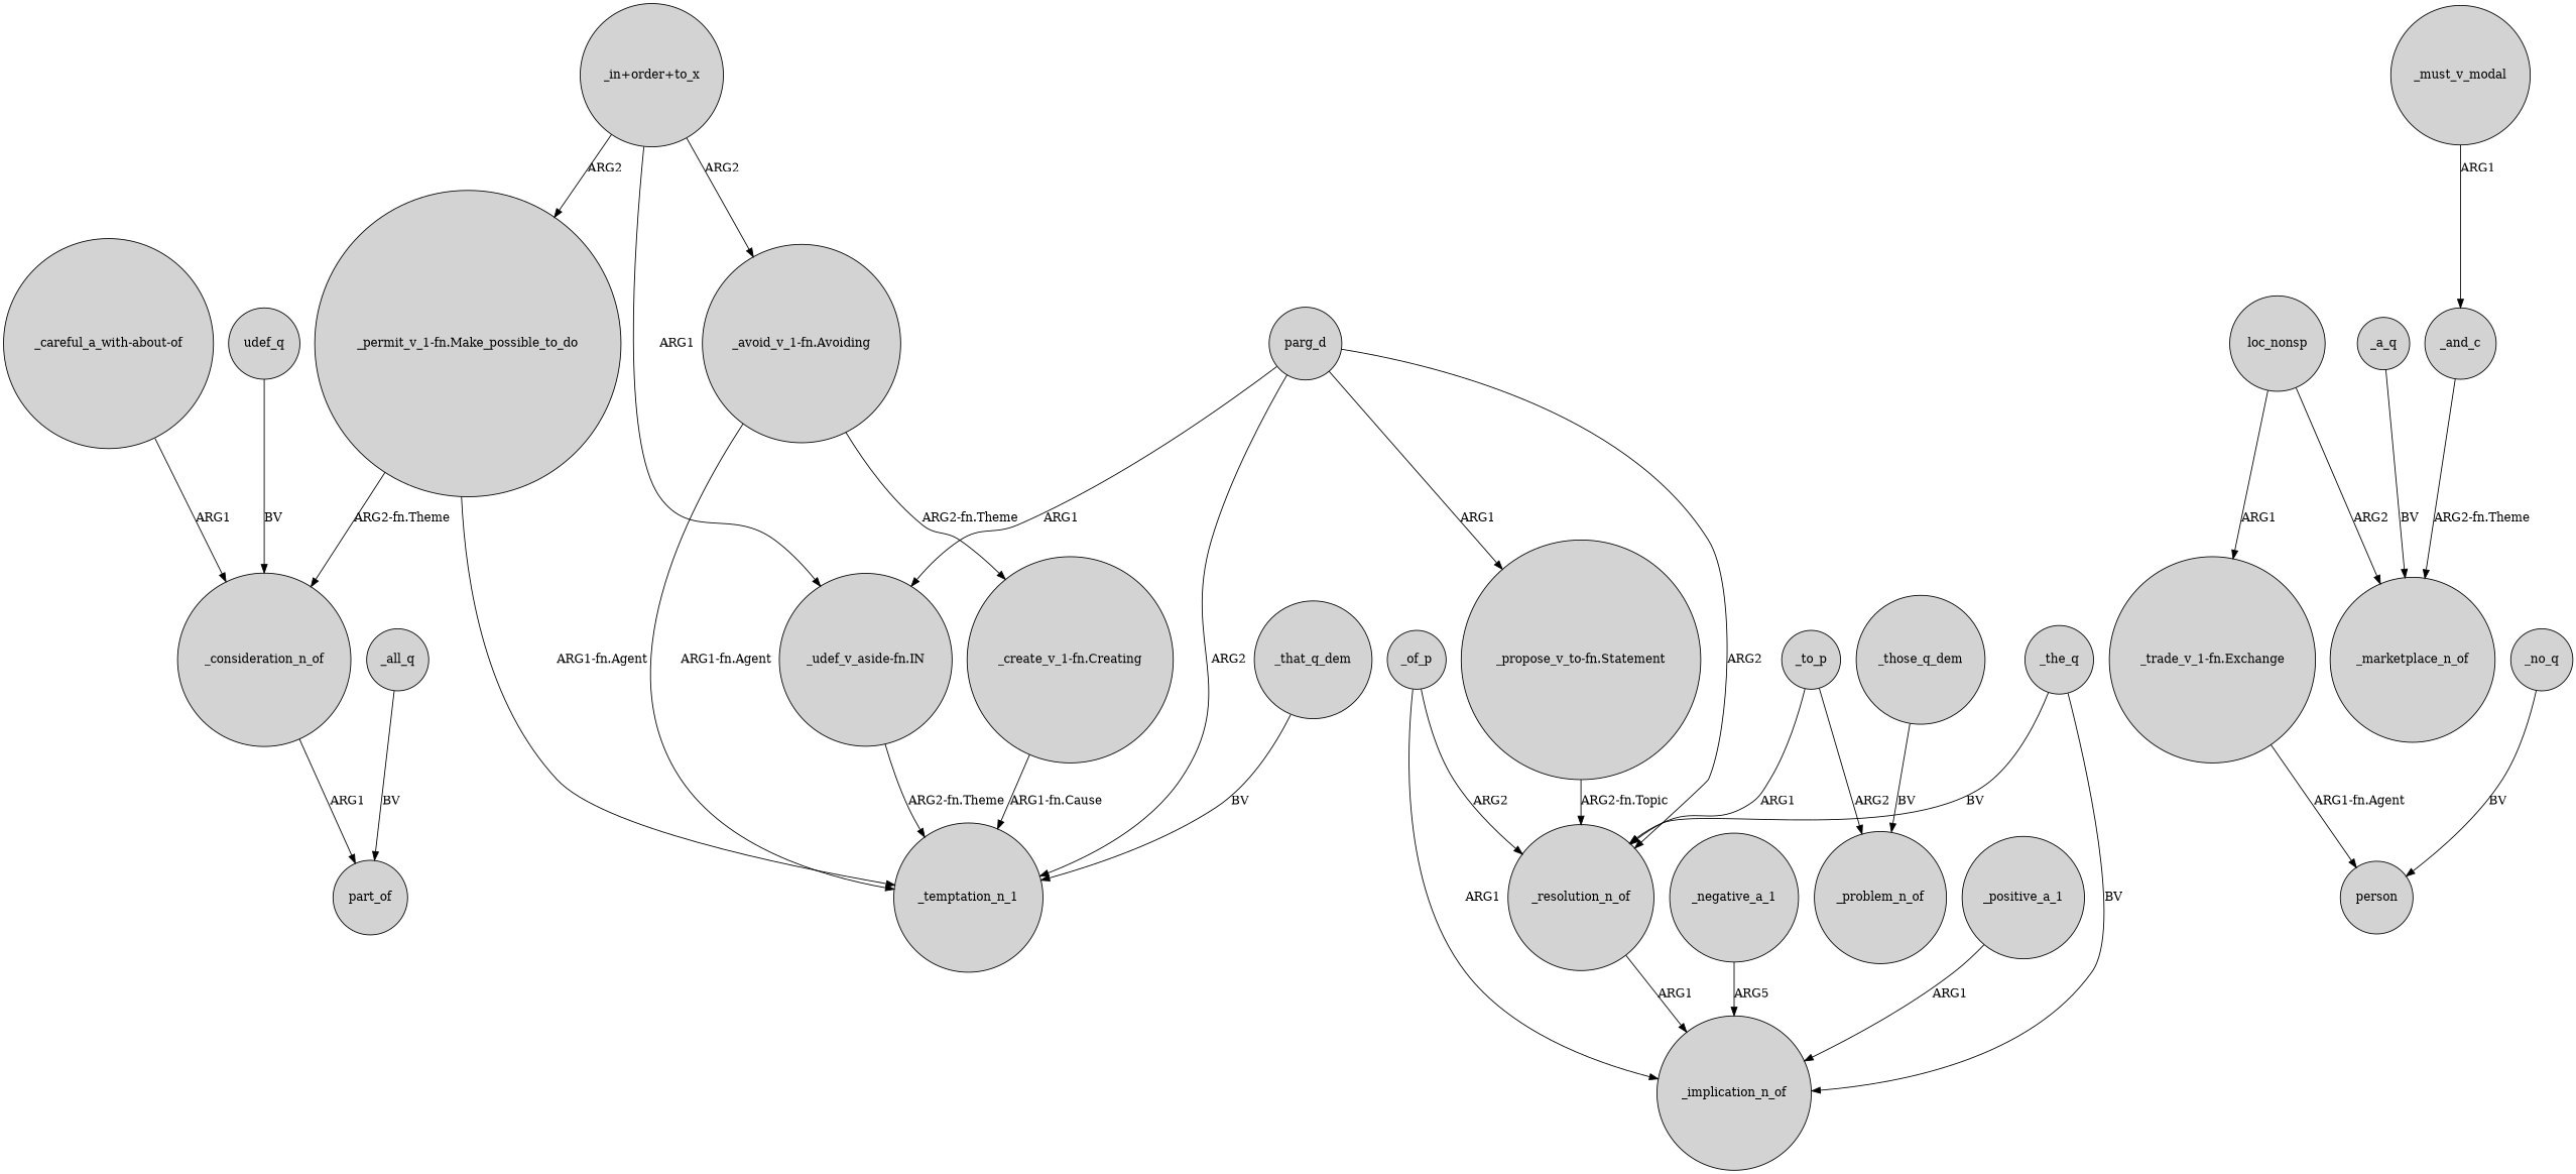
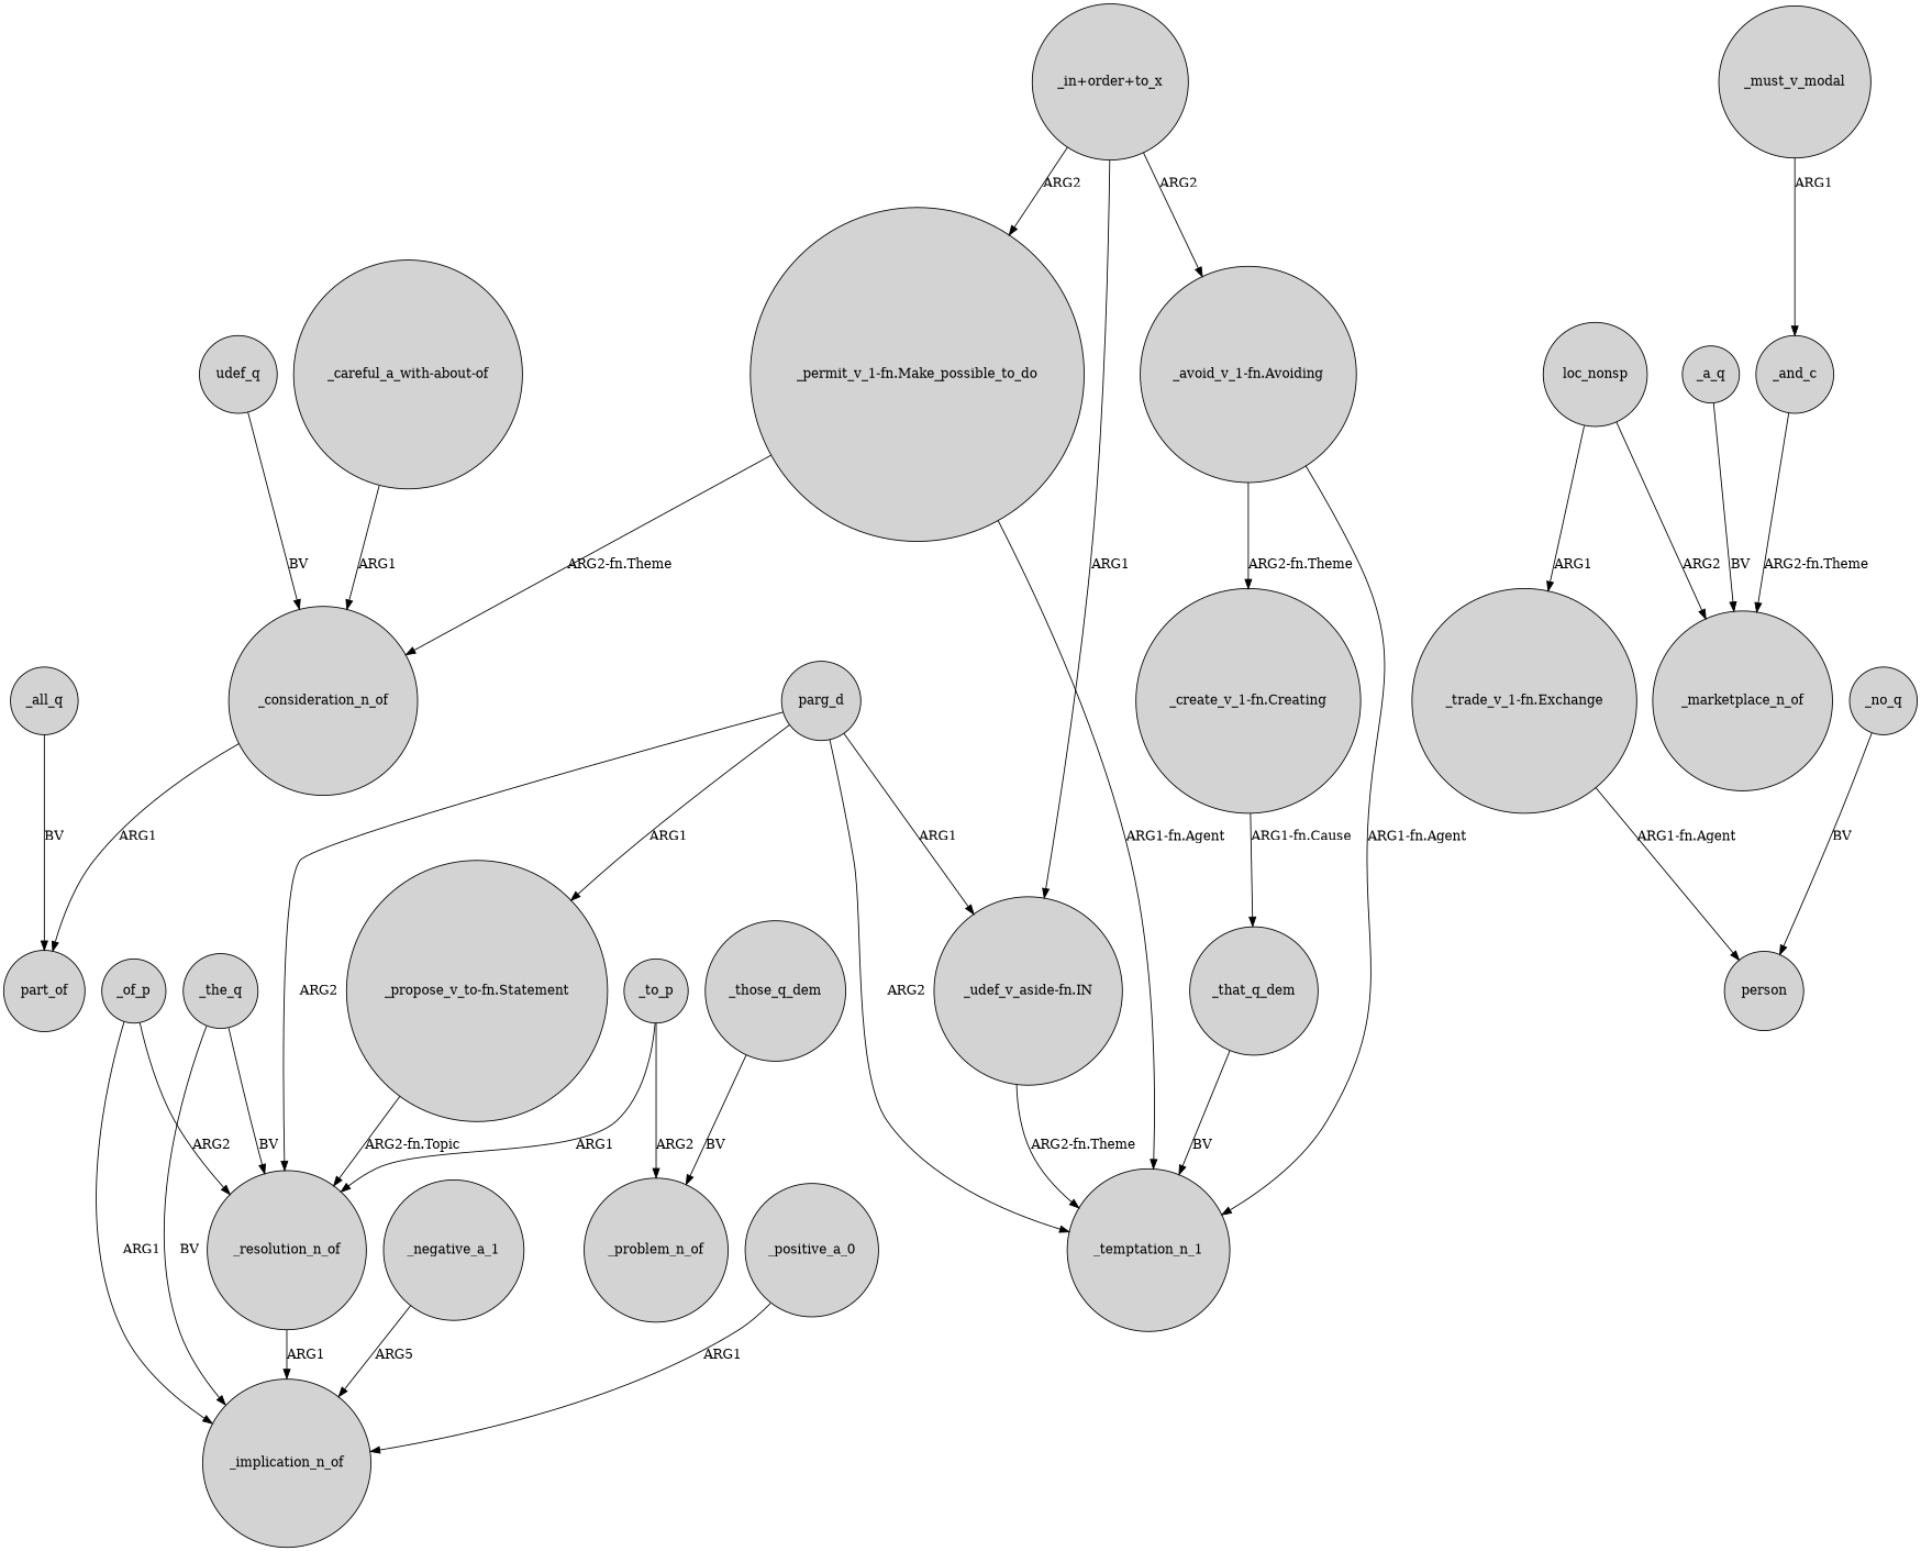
  digraph {
    node [shape=circle style=filled]
    udef_q
    _consideration_n_of
    part_of
    _to_p
    _problem_n_of
    _resolution_n_of
    _implication_n_of
    _of_p
    loc_nonsp
    "_trade_v_1-fn.Exchange"
    _marketplace_n_of
    person
    parg_d
    n14 [label="_udef_v_aside-fn.IN"]
    _temptation_n_1
    "_propose_v_to-fn.Statement"
    _negative_a_1
    _the_q
    "_avoid_v_1-fn.Avoiding"
    "_create_v_1-fn.Creating"
    _all_q
    "_in+order+to_x"
    "_permit_v_1-fn.Make_possible_to_do"
    _a_q
    _must_v_modal
    _and_c
    _that_q_dem
    _no_q
    "_careful_a_with-about-of"
-   _positive_a_1
+   _positive_a_1 [label=_positive_a_0]
    _those_q_dem
    udef_q -> _consideration_n_of [label=BV]
    _consideration_n_of -> part_of [label=ARG1]
    _to_p -> _problem_n_of [label=ARG2]
    _to_p -> _resolution_n_of [label=ARG1]
    _resolution_n_of -> _implication_n_of [label=ARG1]
    _of_p -> _resolution_n_of [label=ARG2]
    _of_p -> _implication_n_of [label=ARG1]
    loc_nonsp -> "_trade_v_1-fn.Exchange" [label=ARG1]
    loc_nonsp -> _marketplace_n_of [label=ARG2]
    "_trade_v_1-fn.Exchange" -> person [label="ARG1-fn.Agent"]
    parg_d -> _resolution_n_of [label=ARG2]
    parg_d -> n14 [label=ARG1]
    parg_d -> _temptation_n_1 [label=ARG2]
    parg_d -> "_propose_v_to-fn.Statement" [label=ARG1]
    n14 -> _temptation_n_1 [label="ARG2-fn.Theme"]
    "_propose_v_to-fn.Statement" -> _resolution_n_of [label="ARG2-fn.Topic"]
    _negative_a_1 -> _implication_n_of [label=ARG5]
    _the_q -> _resolution_n_of [label=BV]
    _the_q -> _implication_n_of [label=BV]
    "_avoid_v_1-fn.Avoiding" -> _temptation_n_1 [label="ARG1-fn.Agent"]
    "_avoid_v_1-fn.Avoiding" -> "_create_v_1-fn.Creating" [label="ARG2-fn.Theme"]
-   "_create_v_1-fn.Creating" -> _temptation_n_1 [label="ARG1-fn.Cause"]
+   "_create_v_1-fn.Creating" -> _that_q_dem [label="ARG1-fn.Cause"]
    _all_q -> part_of [label=BV]
    "_in+order+to_x" -> n14 [label=ARG1]
    "_in+order+to_x" -> "_avoid_v_1-fn.Avoiding" [label=ARG2]
    "_in+order+to_x" -> "_permit_v_1-fn.Make_possible_to_do" [label=ARG2]
    "_permit_v_1-fn.Make_possible_to_do" -> _consideration_n_of [label="ARG2-fn.Theme"]
    "_permit_v_1-fn.Make_possible_to_do" -> _temptation_n_1 [label="ARG1-fn.Agent"]
    _a_q -> _marketplace_n_of [label=BV]
    _must_v_modal -> _and_c [label=ARG1]
    _and_c -> _marketplace_n_of [label="ARG2-fn.Theme"]
    _that_q_dem -> _temptation_n_1 [label=BV]
    _no_q -> person [label=BV]
    "_careful_a_with-about-of" -> _consideration_n_of [label=ARG1]
    _positive_a_1 -> _implication_n_of [label=ARG1]
    _those_q_dem -> _problem_n_of [label=BV]
  }
